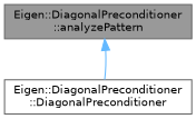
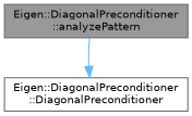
  digraph {
    rankdir=TB
    node [fontname=Helvetica fontsize=10 shape=box style=filled]
    n1 [color=gray40 fillcolor=grey60 fontcolor=black height=0.2 label="Eigen::DiagonalPreconditioner\l::analyzePattern" width=0.4]
    n2 [color=grey40 fillcolor=white height=0.2 label="Eigen::DiagonalPreconditioner\l::DiagonalPreconditioner" width=0.4]
-   n2 -> n1 [color=steelblue1 fontname=Helvetica fontsize=10 labelfontname=Helvetica labelfontsize=10 style=solid]
+   n1 -> n2 [color=steelblue1 fontname=Helvetica fontsize=10 labelfontname=Helvetica labelfontsize=10 style=solid]
  }
